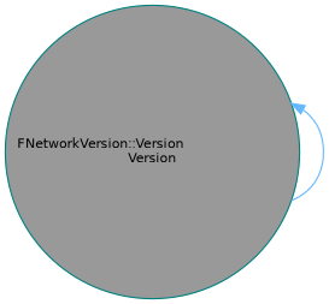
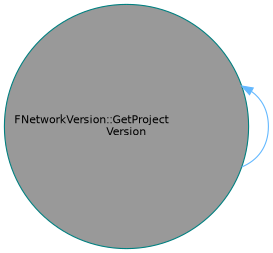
  digraph {
    rankdir=TB
-   n1 [color=teal fillcolor=grey60 fontcolor=black fontname=Helvetica fontsize=10 height=0.2 label="FNetworkVersion::Version\lVersion" shape=circle style=filled width=0.4]
+   n1 [color=teal fillcolor=grey60 fontcolor=black fontname=Helvetica fontsize=10 height=0.2 label="FNetworkVersion::GetProject\lVersion" shape=circle style=filled width=0.4]
    n1 -> n1 [color=steelblue1 dir=back fontname=Helvetica fontsize=10 labelfontname=Helvetica labelfontsize=10 style=solid]
  }
